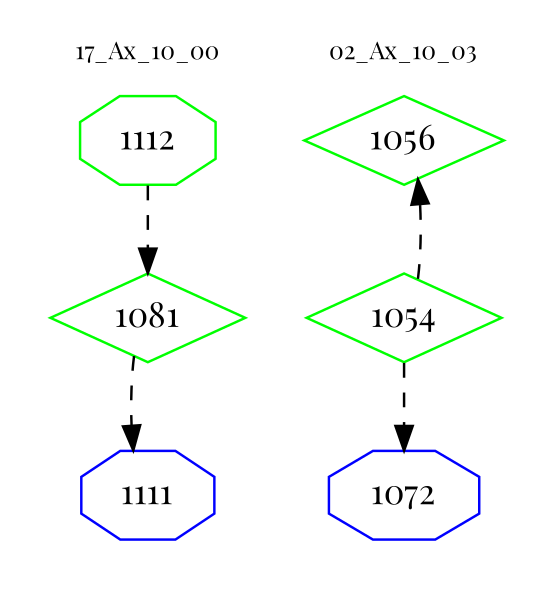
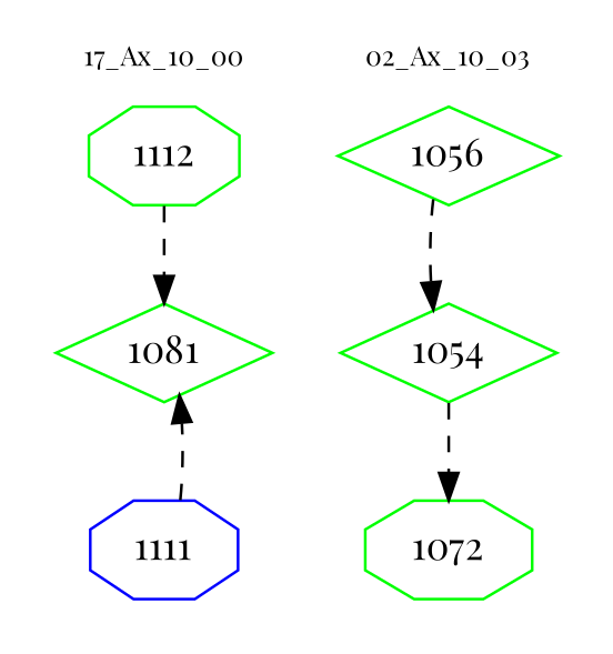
  digraph {
    fontname="Playfair Display"
    node [color=green fontname="Playfair Display" shape=octagon]
    edge [color=black fontname="Playfair Display" style=dashed]
    n1 [label=1112]
    n2 [label=1081 shape=diamond]
    n3 [color=blue label=1111]
    n4 [label=1056 shape=diamond]
    n5 [label=1054 shape=diamond]
-   n6 [color=blue label=1072]
+   n6 [label=1072]
    subgraph cluster_1 {
      color=white
      fontsize=10
      label="17_Ax_10_00"
      n1
      n2
      n3
    }
    subgraph cluster_2 {
      color=white
      fontsize=10
      label="02_Ax_10_03"
      n4
      n5
      n6
    }
    n1 -> n2
-   n2 -> n3
-   n5 -> n4
+   n3 -> n2
+   n4 -> n5
    n5 -> n6
  }
